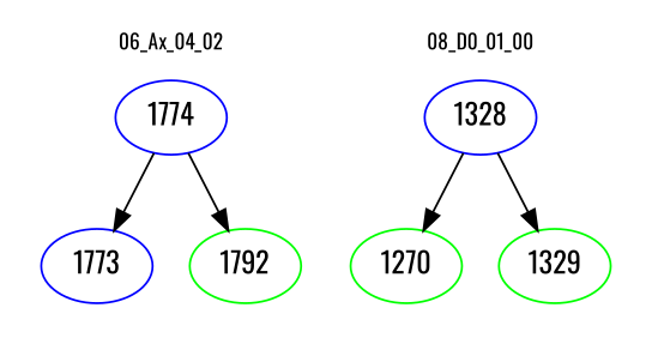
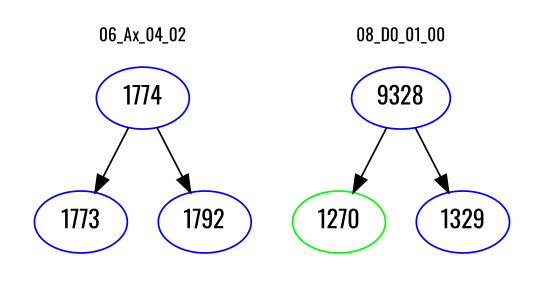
  digraph {
    fontname=Oswald
    node [color=blue fontname=Oswald]
    edge [color=black fontname=Oswald]
    n1 [label=1774]
    n2 [label=1773]
-   n3 [color=green label=1792]
-   n4 [label=1328]
+   n3 [label=1792]
+   n4 [label=9328]
    n5 [color=green label=1270]
-   n6 [color=green label=1329]
+   n6 [label=1329]
    subgraph cluster_1 {
      color=white
      fontsize=10
      label="06_Ax_04_02"
      n1
      n2
      n3
    }
    subgraph cluster_2 {
      color=white
      fontsize=10
      label="08_D0_01_00"
      n4
      n5
      n6
    }
    n1 -> n2
    n1 -> n3
    n4 -> n5
    n4 -> n6
  }
